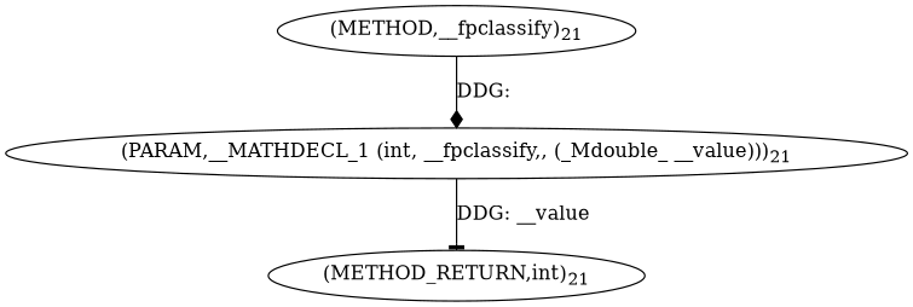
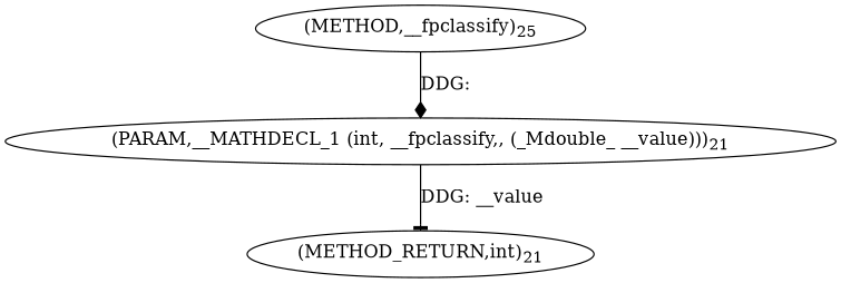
  digraph {
-   n1 [label=<(METHOD,__fpclassify)<SUB>21</SUB>>]
+   n1 [label=<(METHOD,__fpclassify)<SUB>25</SUB>>]
    n2 [label=<(PARAM,__MATHDECL_1 (int, __fpclassify,, (_Mdouble_ __value)))<SUB>21</SUB>>]
    n3 [label=<(METHOD_RETURN,int)<SUB>21</SUB>>]
    n1 -> n2 [label="DDG: " arrowhead=diamond]
    n2 -> n3 [label="DDG: __value" arrowhead=tee]
  }
